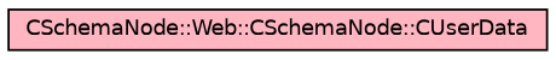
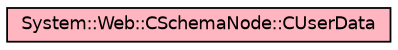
  digraph {
    rankdir=LR
-   n1 [color=black fillcolor=lightpink fontname=Helvetica fontsize=10 height=0.2 label="CSchemaNode::Web::CSchemaNode::CUserData" shape=record style=filled width=0.4]
+   n1 [color=black fillcolor=lightpink fontname=Helvetica fontsize=10 height=0.2 label="System::Web::CSchemaNode::CUserData" shape=record style=filled width=0.4]
  }
